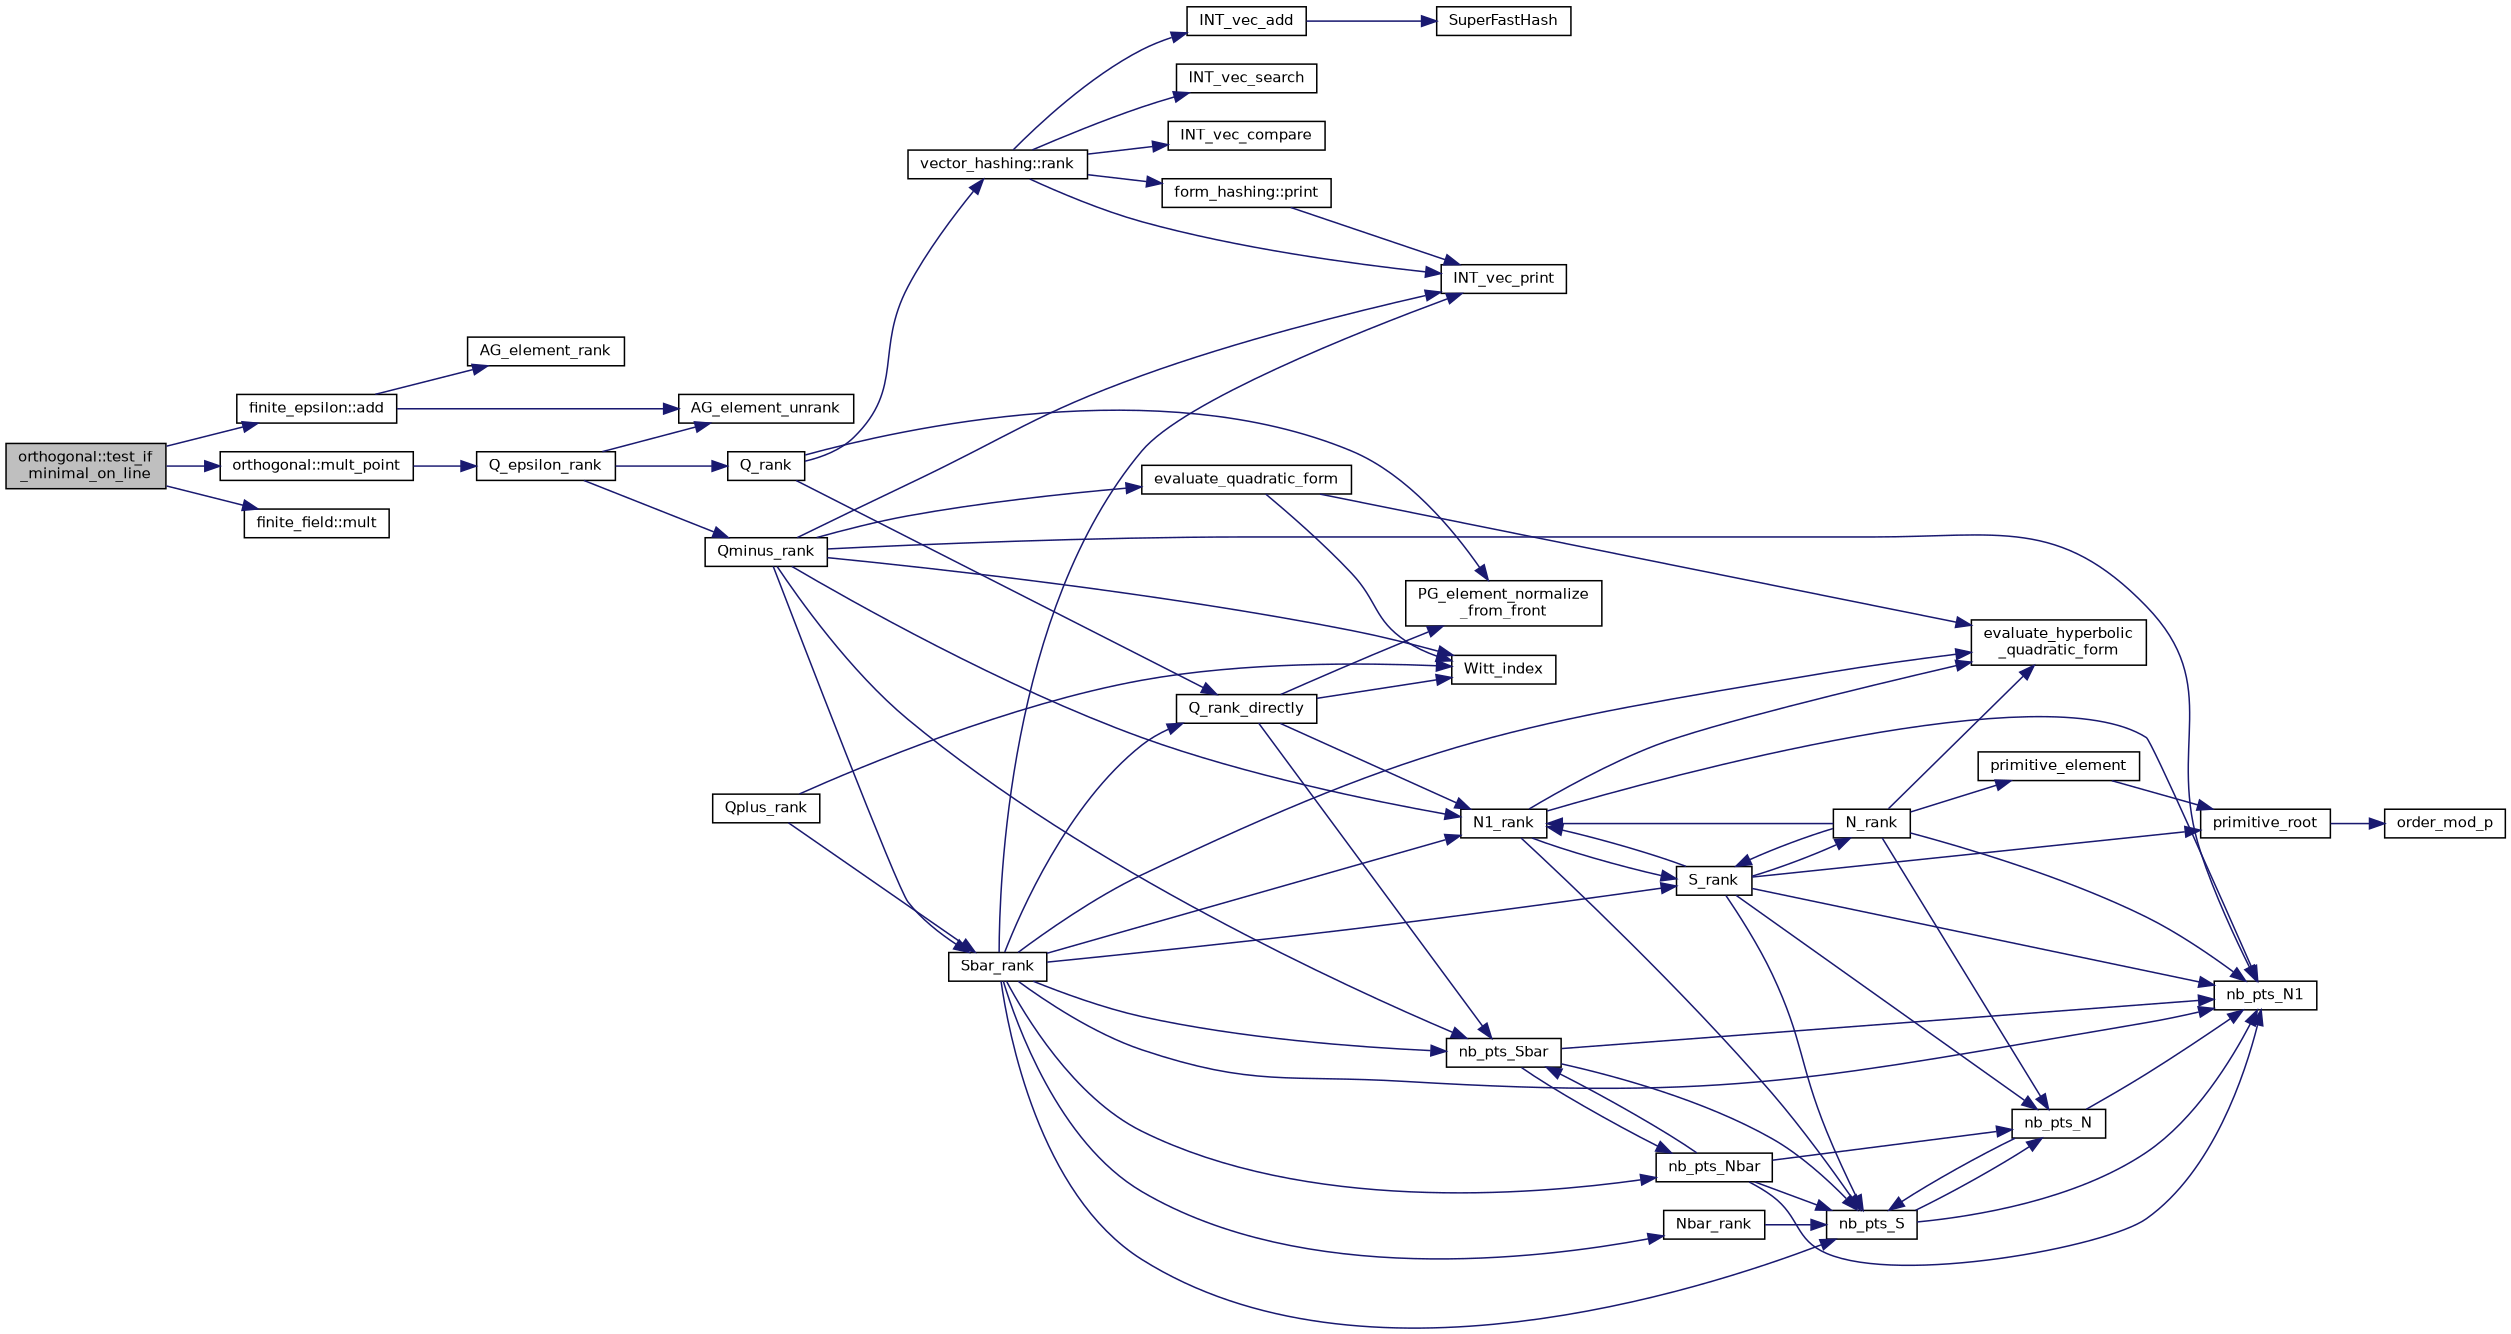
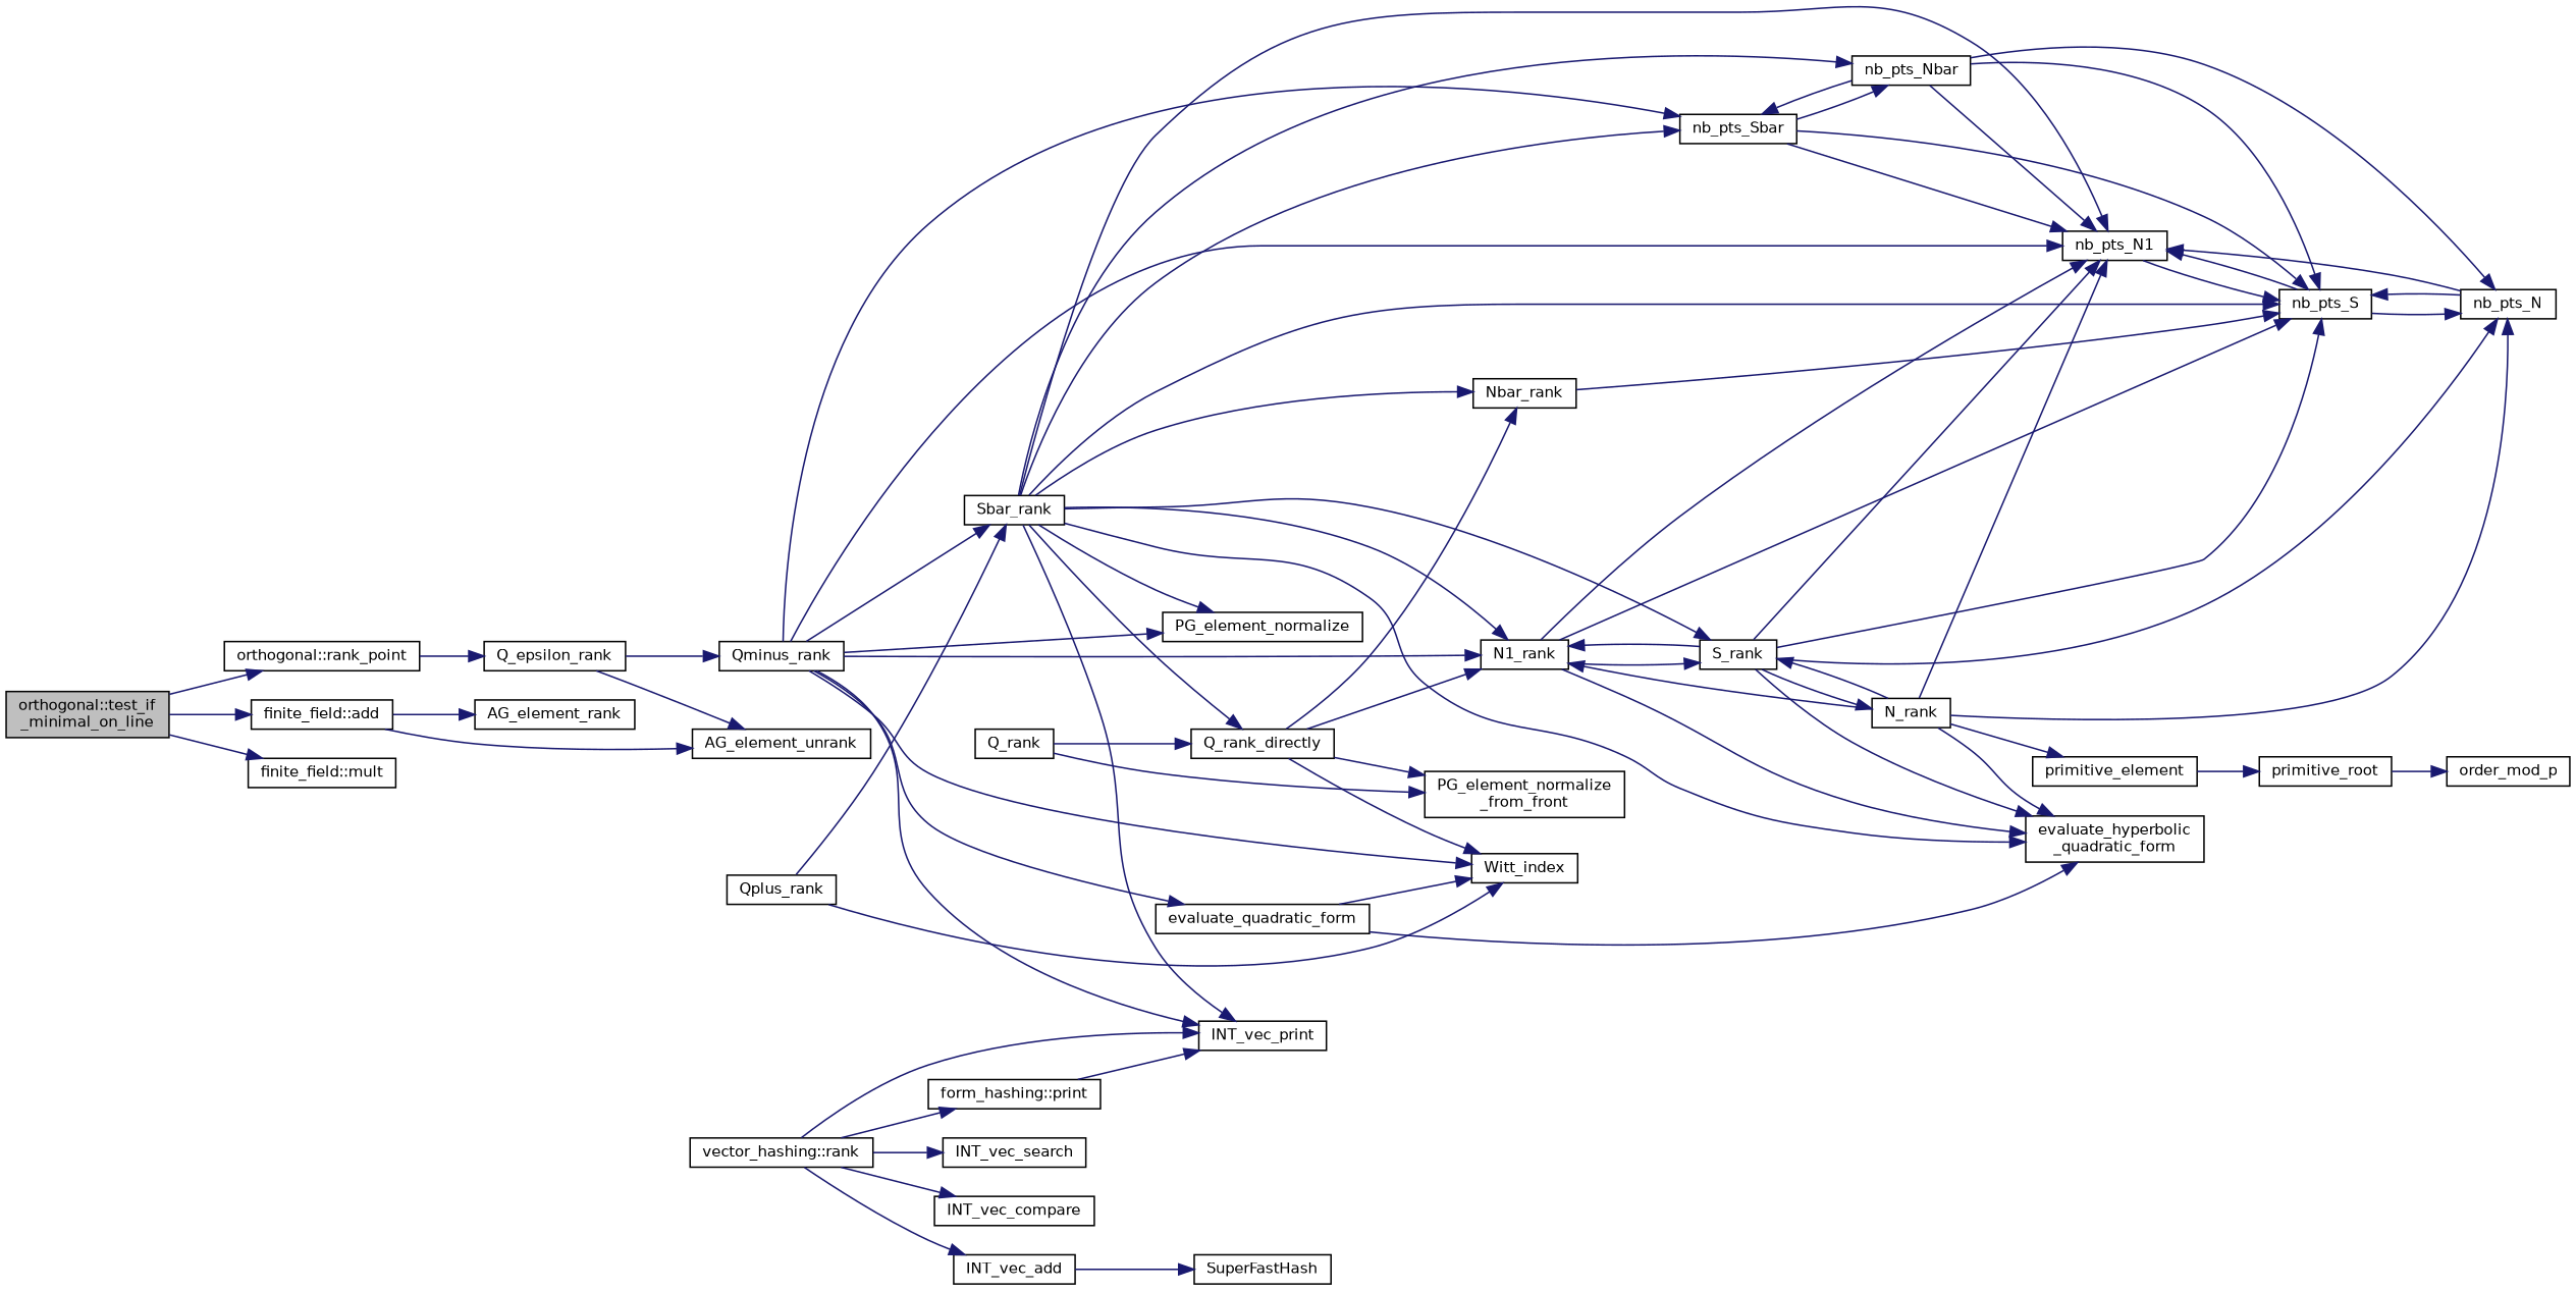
  digraph {
    rankdir=LR
    node [color=black fillcolor=white fontname=Helvetica fontsize=10 shape=record style=filled]
    edge [color=midnightblue fontname=Helvetica fontsize=10 labelfontname=Helvetica labelfontsize=10 style=solid]
    n1 [fillcolor=grey75 fontcolor=black height=0.2 label="orthogonal::test_if\l_minimal_on_line" width=0.4]
-   n2 [height=0.2 label="orthogonal::mult_point" width=0.4]
-   n3 [height=0.2 label="finite_epsilon::add" width=0.4]
+   n2 [height=0.2 label="orthogonal::rank_point" width=0.4]
+   n3 [height=0.2 label="finite_field::add" width=0.4]
    n4 [height=0.2 label="finite_field::mult" width=0.4]
    n5 [height=0.2 label=Q_epsilon_rank width=0.4]
    n6 [height=0.2 label=AG_element_unrank width=0.4]
    n7 [height=0.2 label=AG_element_rank width=0.4]
    n8 [height=0.2 label=Q_rank width=0.4]
    n9 [height=0.2 label=Qminus_rank width=0.4]
    n10 [height=0.2 label="PG_element_normalize\l_from_front" width=0.4]
    n11 [height=0.2 label="vector_hashing::rank" width=0.4]
    n12 [height=0.2 label=Q_rank_directly width=0.4]
    n13 [height=0.2 label=Qplus_rank width=0.4]
    n14 [height=0.2 label=Witt_index width=0.4]
    n15 [height=0.2 label=Sbar_rank width=0.4]
    n16 [height=0.2 label=INT_vec_print width=0.4]
    n17 [height=0.2 label=nb_pts_Sbar width=0.4]
    n18 [height=0.2 label=N1_rank width=0.4]
    n19 [height=0.2 label=nb_pts_N1 width=0.4]
+   n20 [height=0.2 label=PG_element_normalize width=0.4]
    n21 [height=0.2 label=evaluate_quadratic_form width=0.4]
    n22 [height=0.2 label=INT_vec_add width=0.4]
    n23 [height=0.2 label=INT_vec_search width=0.4]
    n24 [height=0.2 label=INT_vec_compare width=0.4]
    n25 [height=0.2 label="form_hashing::print" width=0.4]
    n26 [height=0.2 label=SuperFastHash width=0.4]
    n27 [height=0.2 label=nb_pts_S width=0.4]
    n28 [height=0.2 label=nb_pts_Nbar width=0.4]
    n29 [height=0.2 label=S_rank width=0.4]
    n30 [height=0.2 label="evaluate_hyperbolic\l_quadratic_form" width=0.4]
    n31 [height=0.2 label=Nbar_rank width=0.4]
    n32 [height=0.2 label=nb_pts_N width=0.4]
    n33 [height=0.2 label=N_rank width=0.4]
    n34 [height=0.2 label=primitive_element width=0.4]
    n35 [height=0.2 label=primitive_root width=0.4]
    n36 [height=0.2 label=order_mod_p width=0.4]
    n1 -> n2
    n1 -> n3
    n1 -> n4
    n2 -> n5
    n3 -> n6
    n3 -> n7
    n5 -> n6
-   n5 -> n8
    n5 -> n9
    n8 -> n10
-   n8 -> n11
    n8 -> n12
    n9 -> n14
    n9 -> n15
    n9 -> n16
    n9 -> n17
    n9 -> n18
    n9 -> n19
+   n9 -> n20
    n9 -> n21
    n11 -> n16
    n11 -> n22
    n11 -> n23
    n11 -> n24
    n11 -> n25
    n12 -> n10
    n12 -> n14
-   n12 -> n17
+   n12 -> n31
    n12 -> n18
    n13 -> n14
    n13 -> n15
    n15 -> n12
    n15 -> n16
    n15 -> n17
    n15 -> n18
    n15 -> n19
+   n15 -> n20
    n15 -> n27
    n15 -> n28
    n15 -> n29
    n15 -> n30
    n15 -> n31
    n17 -> n19
    n17 -> n27
    n17 -> n28
    n18 -> n19
    n18 -> n27
    n18 -> n29
    n18 -> n30
+   n19 -> n27
    n21 -> n14
    n21 -> n30
    n22 -> n26
    n25 -> n16
    n27 -> n19
    n27 -> n32
    n28 -> n17
    n28 -> n19
    n28 -> n27
    n28 -> n32
    n29 -> n18
    n29 -> n19
    n29 -> n27
-   n29 -> n35
+   n29 -> n30
    n29 -> n32
    n29 -> n33
    n31 -> n27
    n32 -> n19
    n32 -> n27
    n33 -> n18
    n33 -> n19
    n33 -> n29
    n33 -> n30
    n33 -> n32
    n33 -> n34
    n34 -> n35
    n35 -> n36
  }
